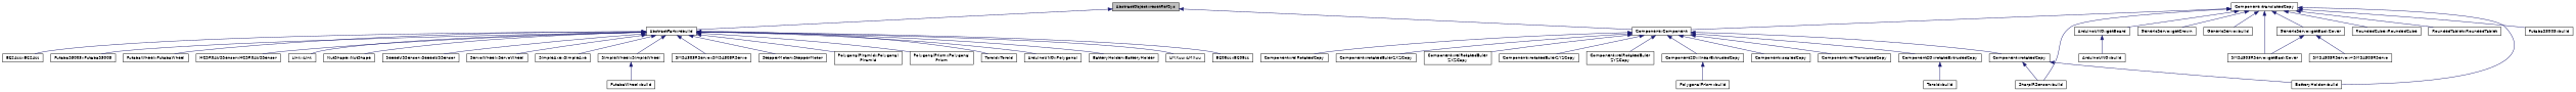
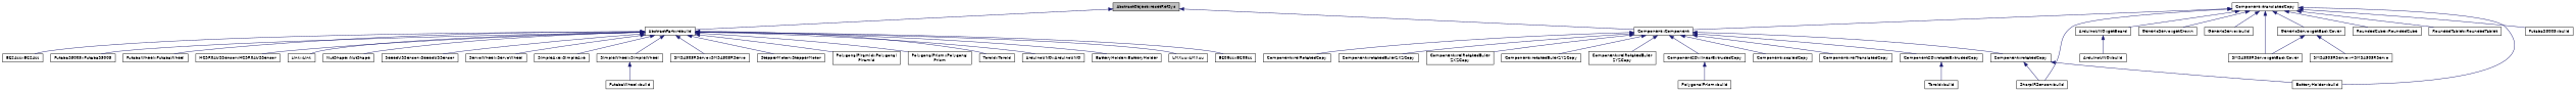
  digraph {
    rankdir=TB
    node [color=black fillcolor=white fontname=Helvetica fontsize=10 shape=record style=filled]
    edge [color=midnightblue dir=back fontname=Helvetica fontsize=10 labelfontname=Helvetica labelfontsize=10 style=solid]
    n1 [fillcolor=grey75 fontcolor=black height=0.2 label="AbstractObject::resetRefSys" width=0.4]
    n2 [height=0.2 label="AbstractPart::rebuild" width=0.4]
    n3 [height=0.2 label="Component::Component" width=0.4]
    n4 [height=0.2 label="PolygonalPiramid::Polygonal\lPiramid" width=0.4]
    n5 [height=0.2 label="PolygonalPrism::Polygonal\lPrism" width=0.4]
    n6 [height=0.2 label="Toroid::Toroid" width=0.4]
-   n7 [height=0.2 label="ArduinoUNO::Polygonal" width=0.4]
+   n7 [height=0.2 label="ArduinoUNO::ArduinoUNO" width=0.4]
    n8 [height=0.2 label="BatteryHolder::BatteryHolder" width=0.4]
    n9 [height=0.2 label="LMXuu::LMXuu" width=0.4]
    n10 [height=0.2 label="B608zz::B608zz" width=0.4]
    n11 [height=0.2 label="B624zz::B624zz" width=0.4]
    n12 [height=0.2 label="FutabaS3003::FutabaS3003" width=0.4]
    n13 [height=0.2 label="FutabaWheel::FutabaWheel" width=0.4]
    n14 [height=0.2 label="HCSR04USSensor::HCSR04USSensor" width=0.4]
    n15 [height=0.2 label="Link::Link" width=0.4]
    n16 [height=0.2 label="NutShape::NutShape" width=0.4]
    n17 [height=0.2 label="SeeedUSSensor::SeeedUSSensor" width=0.4]
    n18 [height=0.2 label="ServoWheel::ServoWheel" width=0.4]
    n19 [height=0.2 label="SimpleAxe::SimpleAxe" width=0.4]
    n20 [height=0.2 label="SimpleWheel::SimpleWheel" width=0.4]
    n21 [height=0.2 label="SMS4303RServo::SMS4303RServo" width=0.4]
    n22 [height=0.2 label="StepperMotor::StepperMotor" width=0.4]
    n23 [height=0.2 label="Component::rotatedCopy" width=0.4]
    n24 [height=0.2 label="Component::relRotatedCopy" width=0.4]
    n25 [height=0.2 label="Component::rotatedEulerZXZCopy" width=0.4]
    n26 [height=0.2 label="Component::relRotatedEuler\lZXZCopy" width=0.4]
    n27 [height=0.2 label="Component::rotatedEulerZYZCopy" width=0.4]
    n28 [height=0.2 label="Component::relRotatedEuler\lZYZCopy" width=0.4]
    n29 [height=0.2 label="Component::scaledCopy" width=0.4]
    n30 [height=0.2 label="Component::relTranslatedCopy" width=0.4]
    n31 [height=0.2 label="Component2D::linearExtrudedCopy" width=0.4]
    n32 [height=0.2 label="Component2D::rotateExtrudedCopy" width=0.4]
    n33 [height=0.2 label="FutabaWheel::build" width=0.4]
    n34 [height=0.2 label="BatteryHolder::build" width=0.4]
    n35 [height=0.2 label="SharpIRSensor::build" width=0.4]
    n36 [height=0.2 label="Component::translatedCopy" width=0.4]
    n37 [height=0.2 label="RoundedCube::RoundedCube" width=0.4]
    n38 [height=0.2 label="RoundedTablet::RoundedTablet" width=0.4]
    n39 [height=0.2 label="ArduinoUNO::getBoard" width=0.4]
    n40 [height=0.2 label="FutabaS3003::build" width=0.4]
    n41 [height=0.2 label="GenericServo::getBackCover" width=0.4]
    n42 [height=0.2 label="SMS4303RServo::getBackCover" width=0.4]
    n43 [height=0.2 label="GenericServo::getCrown" width=0.4]
    n44 [height=0.2 label="GenericServo::build" width=0.4]
    n45 [height=0.2 label="PolygonalPrism::build" width=0.4]
    n46 [height=0.2 label="Toroid::build" width=0.4]
    n47 [height=0.2 label="ArduinoUNO::build" width=0.4]
    n48 [height=0.2 label="SMS4303RServo::~SMS4303RServo" width=0.4]
    n1 -> n2
    n1 -> n3
    n2 -> n4
    n2 -> n5
    n2 -> n6
    n2 -> n7
    n2 -> n8
    n2 -> n9
    n2 -> n10
    n2 -> n11
    n2 -> n12
    n2 -> n13
    n2 -> n14
    n2 -> n15
    n2 -> n16
    n2 -> n17
    n2 -> n18
    n2 -> n19
    n2 -> n20
    n2 -> n21
    n2 -> n22
    n3 -> n23
    n3 -> n24
    n3 -> n25
    n3 -> n26
    n3 -> n27
    n3 -> n28
    n3 -> n29
    n3 -> n30
    n3 -> n31
    n3 -> n32
    n20 -> n33
    n23 -> n34
    n23 -> n35
    n31 -> n45
    n32 -> n46
    n36 -> n3
    n36 -> n34
    n36 -> n35
    n36 -> n37
    n36 -> n38
    n36 -> n39
    n36 -> n40
    n36 -> n41
    n36 -> n42
    n36 -> n43
    n36 -> n44
    n39 -> n47
    n41 -> n42
    n41 -> n48
  }
